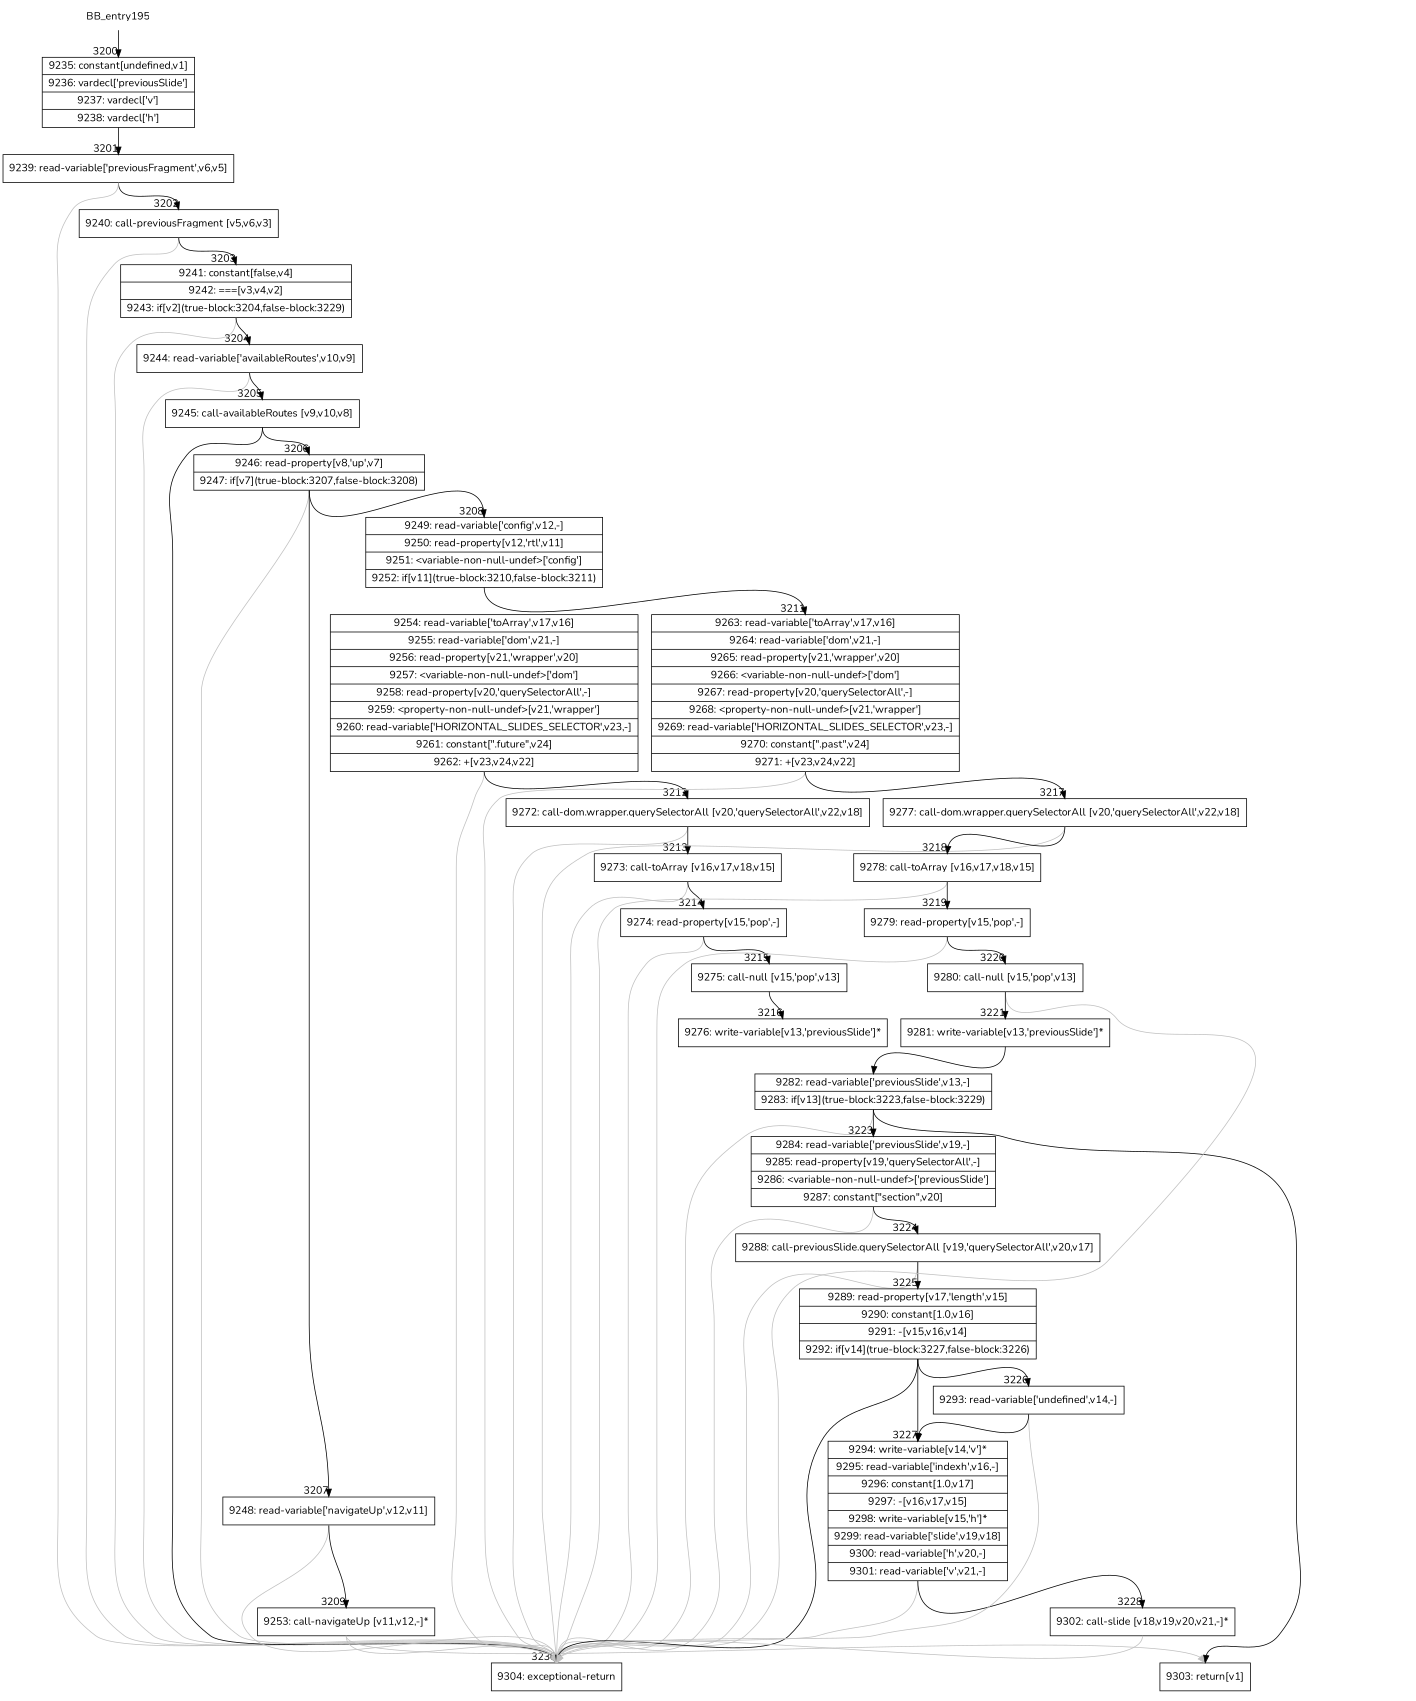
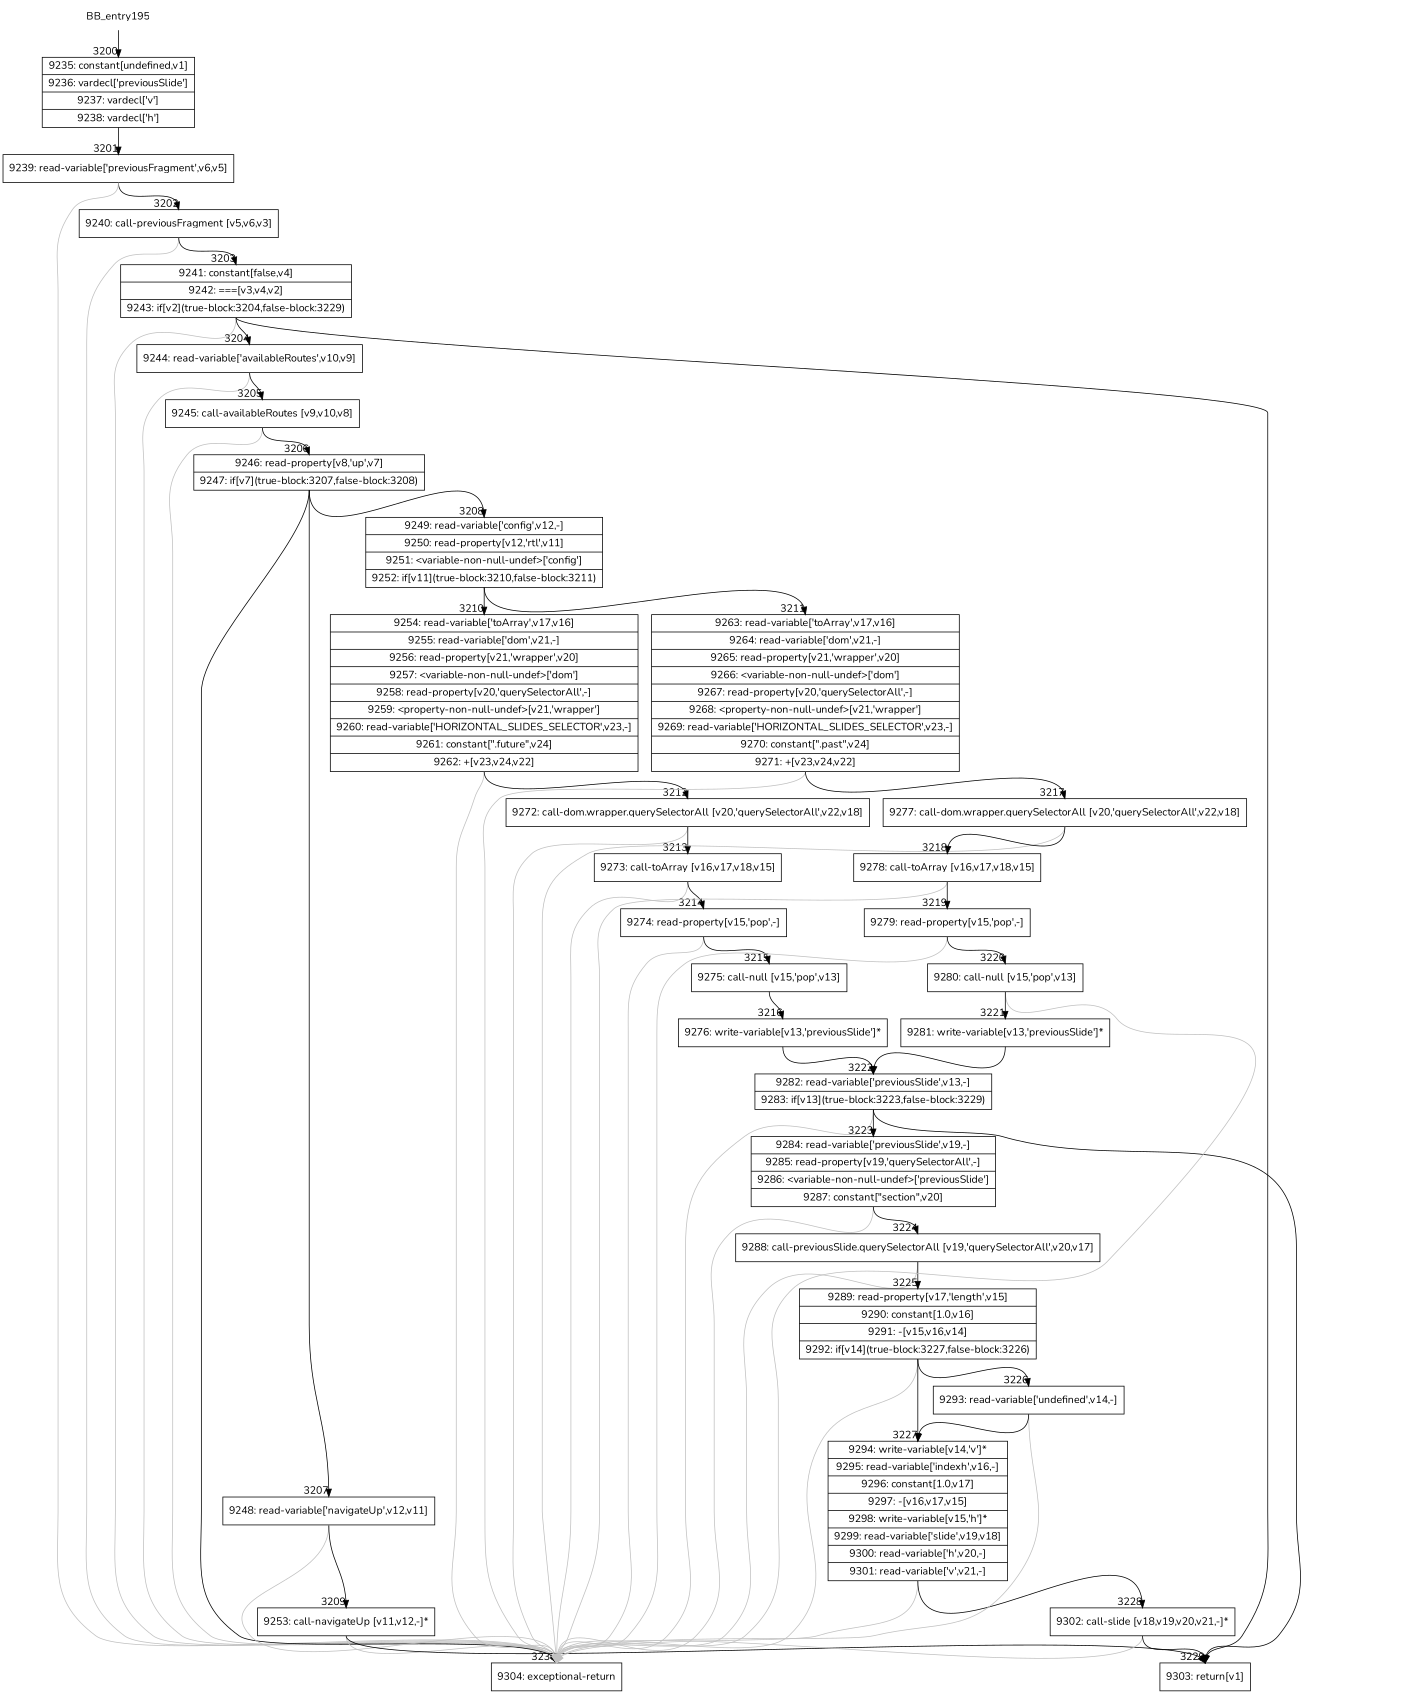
  digraph {
    fontname=Nunito
    rankdir=TD
    node [fontname=Nunito shape=record]
    edge [fontname=Nunito headport=n tailport=s]
    n1 [label=BB_entry195 shape=none]
    n2 [label="{9235: constant[undefined,v1]|9236: vardecl['previousSlide']|9237: vardecl['v']|9238: vardecl['h']}"]
    n3 [label="{9239: read-variable['previousFragment',v6,v5]}"]
    n4 [label="{9240: call-previousFragment [v5,v6,v3]}"]
    n5 [label="{9304: exceptional-return}"]
    n6 [label="{9241: constant[false,v4]|9242: ===[v3,v4,v2]|9243: if[v2](true-block:3204,false-block:3229)}"]
    n7 [label="{9244: read-variable['availableRoutes',v10,v9]}"]
    n8 [label="{9303: return[v1]}"]
    n9 [label="{9245: call-availableRoutes [v9,v10,v8]}"]
    n10 [label="{9246: read-property[v8,'up',v7]|9247: if[v7](true-block:3207,false-block:3208)}"]
    n11 [label="{9248: read-variable['navigateUp',v12,v11]}"]
    n12 [label="{9249: read-variable['config',v12,-]|9250: read-property[v12,'rtl',v11]|9251: \<variable-non-null-undef\>['config']|9252: if[v11](true-block:3210,false-block:3211)}"]
    n13 [label="{9253: call-navigateUp [v11,v12,-]*}"]
    n14 [label="{9254: read-variable['toArray',v17,v16]|9255: read-variable['dom',v21,-]|9256: read-property[v21,'wrapper',v20]|9257: \<variable-non-null-undef\>['dom']|9258: read-property[v20,'querySelectorAll',-]|9259: \<property-non-null-undef\>[v21,'wrapper']|9260: read-variable['HORIZONTAL_SLIDES_SELECTOR',v23,-]|9261: constant[\".future\",v24]|9262: +[v23,v24,v22]}"]
    n15 [label="{9263: read-variable['toArray',v17,v16]|9264: read-variable['dom',v21,-]|9265: read-property[v21,'wrapper',v20]|9266: \<variable-non-null-undef\>['dom']|9267: read-property[v20,'querySelectorAll',-]|9268: \<property-non-null-undef\>[v21,'wrapper']|9269: read-variable['HORIZONTAL_SLIDES_SELECTOR',v23,-]|9270: constant[\".past\",v24]|9271: +[v23,v24,v22]}"]
    n16 [label="{9272: call-dom.wrapper.querySelectorAll [v20,'querySelectorAll',v22,v18]}"]
    n17 [label="{9277: call-dom.wrapper.querySelectorAll [v20,'querySelectorAll',v22,v18]}"]
    n18 [label="{9273: call-toArray [v16,v17,v18,v15]}"]
    n19 [label="{9278: call-toArray [v16,v17,v18,v15]}"]
    n20 [label="{9274: read-property[v15,'pop',-]}"]
    n21 [label="{9279: read-property[v15,'pop',-]}"]
    n22 [label="{9275: call-null [v15,'pop',v13]}"]
    n23 [label="{9276: write-variable[v13,'previousSlide']*}"]
    n24 [label="{9282: read-variable['previousSlide',v13,-]|9283: if[v13](true-block:3223,false-block:3229)}"]
    n25 [label="{9284: read-variable['previousSlide',v19,-]|9285: read-property[v19,'querySelectorAll',-]|9286: \<variable-non-null-undef\>['previousSlide']|9287: constant[\"section\",v20]}"]
    n26 [label="{9288: call-previousSlide.querySelectorAll [v19,'querySelectorAll',v20,v17]}"]
    n27 [label="{9280: call-null [v15,'pop',v13]}"]
    n28 [label="{9281: write-variable[v13,'previousSlide']*}"]
    n29 [label="{9289: read-property[v17,'length',v15]|9290: constant[1.0,v16]|9291: -[v15,v16,v14]|9292: if[v14](true-block:3227,false-block:3226)}"]
    n30 [label="{9294: write-variable[v14,'v']*|9295: read-variable['indexh',v16,-]|9296: constant[1.0,v17]|9297: -[v16,v17,v15]|9298: write-variable[v15,'h']*|9299: read-variable['slide',v19,v18]|9300: read-variable['h',v20,-]|9301: read-variable['v',v21,-]}"]
    n31 [label="{9293: read-variable['undefined',v14,-]}"]
    n32 [label="{9302: call-slide [v18,v19,v20,v21,-]*}"]
    n1 -> n2 [headlabel="    3200"]
    n2 -> n3 [headlabel="      3201"]
    n3 -> n4 [headlabel="      3202"]
    n3 -> n5 [color=gray headlabel="      3230"]
    n4 -> n5 [color=gray]
    n4 -> n6 [headlabel="      3203"]
    n6 -> n5 [color=gray]
    n6 -> n7 [headlabel="      3204"]
+   n6 -> n8 [headlabel="      3229"]
    n7 -> n5 [color=gray]
    n7 -> n9 [headlabel="      3205"]
-   n9 -> n5 [color=black]
+   n9 -> n5 [color=gray]
    n9 -> n10 [headlabel="      3206"]
-   n10 -> n5 [color=gray]
+   n10 -> n5 [color=black]
    n10 -> n11 [headlabel="      3207"]
    n10 -> n12 [headlabel="      3208"]
    n11 -> n5 [color=gray]
    n11 -> n13 [headlabel="      3209"]
+   n12 -> n14 [headlabel="      3210"]
    n12 -> n15 [headlabel="      3211"]
    n13 -> n5 [color=gray]
-   n13 -> n8 [color=gray]
+   n13 -> n8
    n14 -> n5 [color=gray]
    n14 -> n16 [headlabel="      3212"]
    n15 -> n5 [color=gray]
    n15 -> n17 [headlabel="      3217"]
    n16 -> n5 [color=gray]
    n16 -> n18 [headlabel="      3213"]
    n17 -> n5 [color=gray]
    n17 -> n19 [headlabel="      3218"]
    n18 -> n5 [color=gray]
    n18 -> n20 [headlabel="      3214"]
    n19 -> n5 [color=gray]
    n19 -> n21 [headlabel="      3219"]
    n20 -> n5 [color=gray]
    n20 -> n22 [headlabel="      3215"]
    n21 -> n5 [color=gray]
    n21 -> n27 [headlabel="      3220"]
    n22 -> n23 [headlabel="      3216"]
+   n23 -> n24 [headlabel="      3222"]
    n24 -> n5 [color=gray]
    n24 -> n8
    n24 -> n25 [headlabel="      3223"]
    n25 -> n5 [color=gray]
    n25 -> n26 [headlabel="      3224"]
    n26 -> n5 [color=gray]
    n26 -> n29 [headlabel="      3225"]
    n27 -> n5 [color=gray]
    n27 -> n28 [headlabel="      3221"]
    n28 -> n24
-   n29 -> n5 [color=black]
+   n29 -> n5 [color=gray]
    n29 -> n30 [headlabel="      3227"]
    n29 -> n31 [headlabel="      3226"]
    n30 -> n5 [color=gray]
    n30 -> n32 [headlabel="      3228"]
    n31 -> n5 [color=gray]
    n31 -> n30
    n32 -> n5 [color=gray]
+   n32 -> n8
  }
